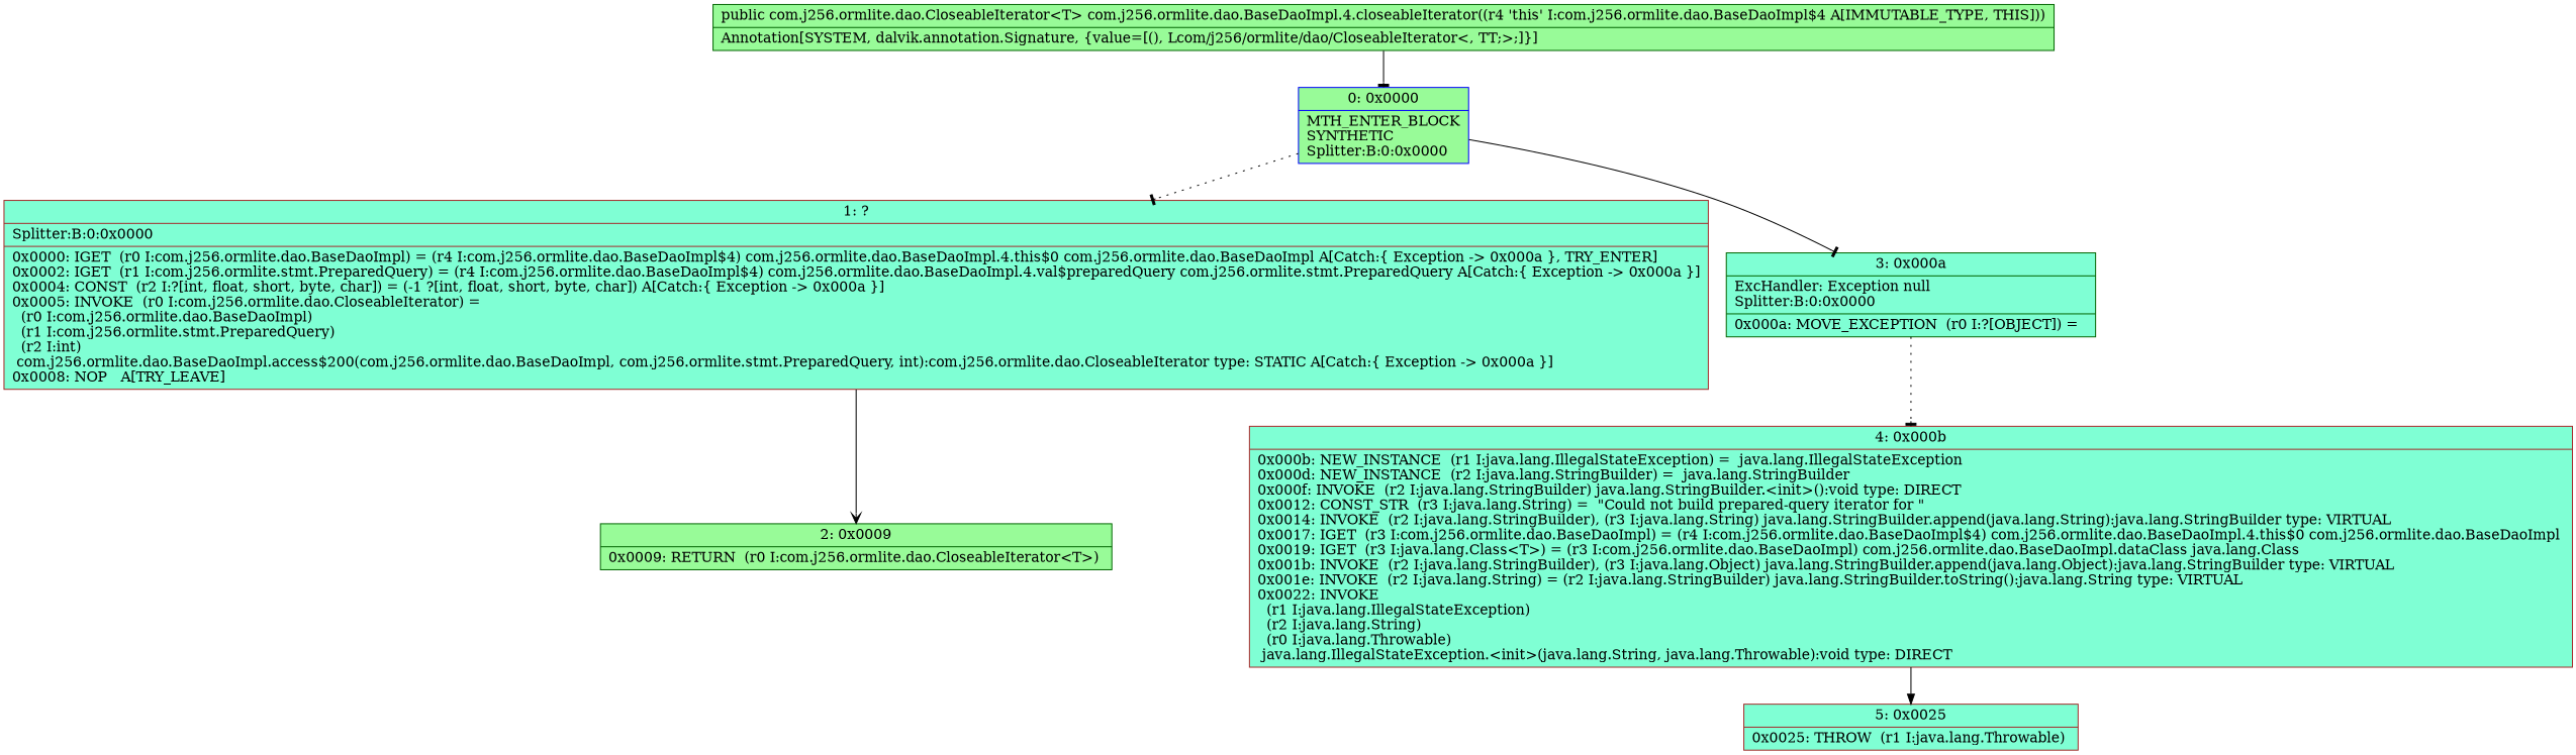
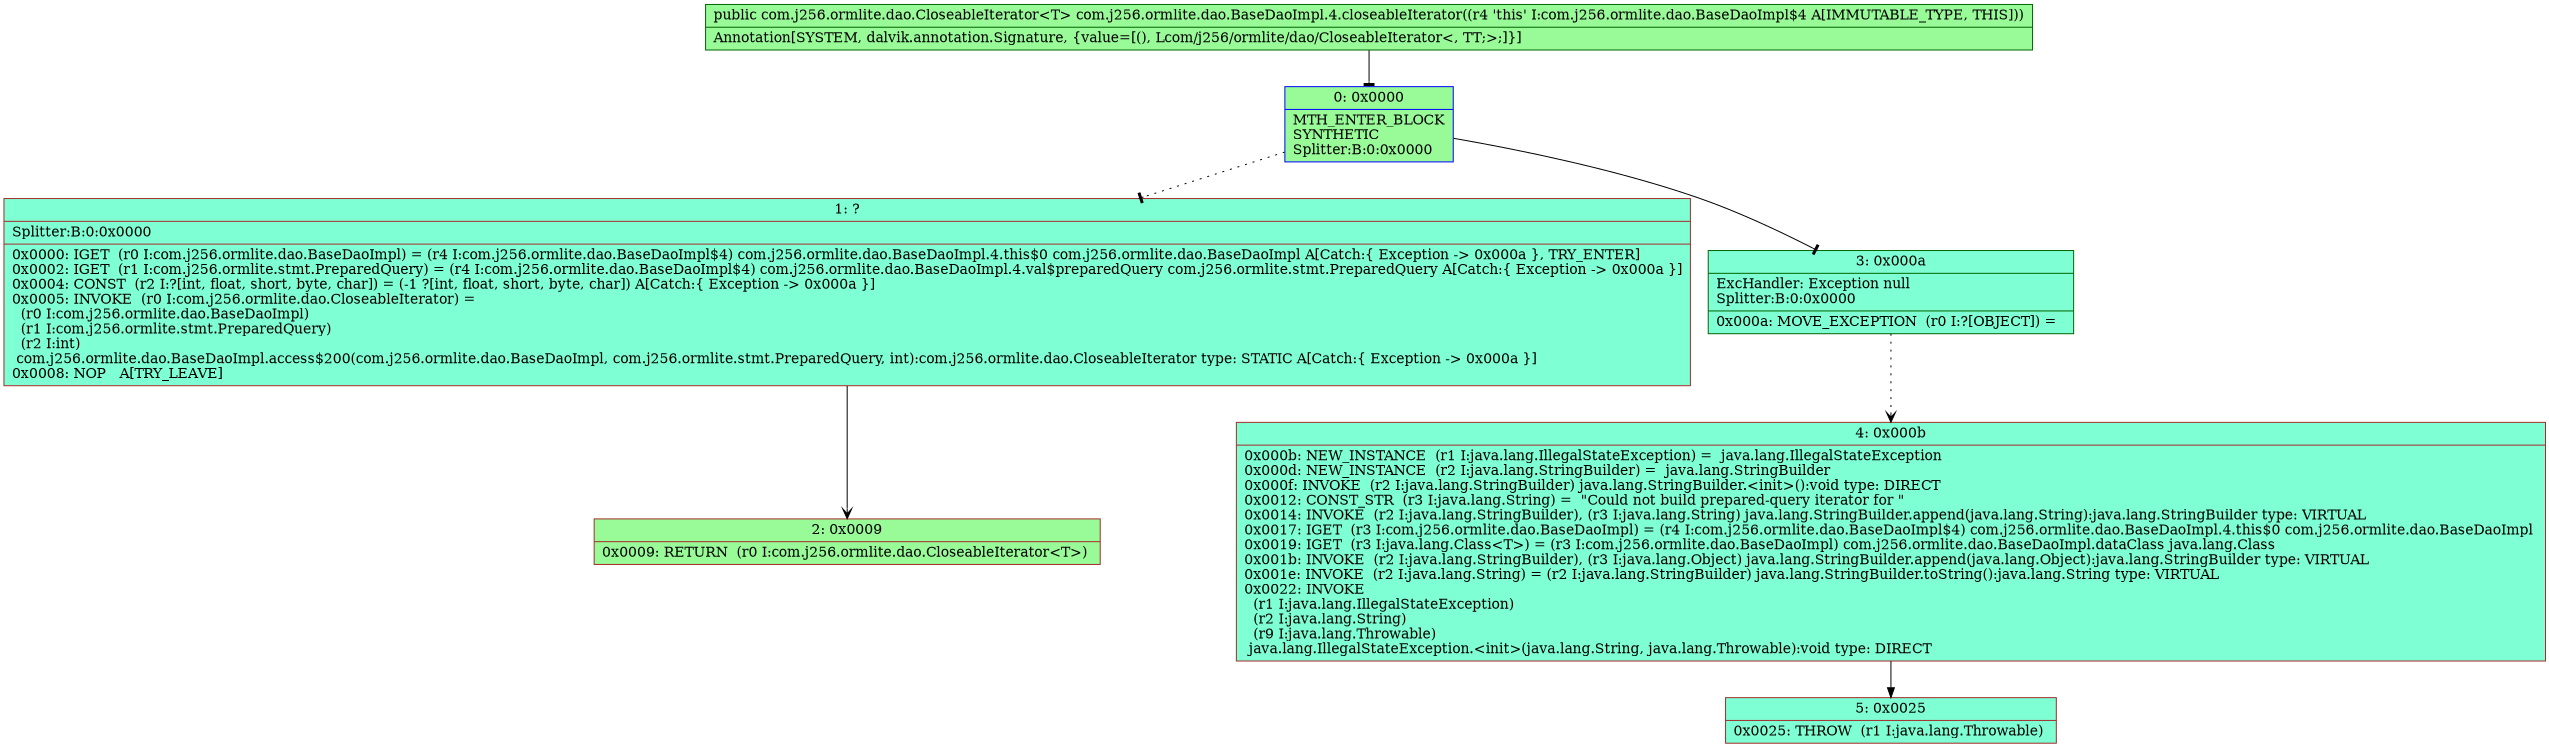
  digraph {
    node [color=brown fillcolor=aquamarine shape=record style=filled]
    edge [arrowhead=tee style=solid]
    n1 [color=blue fillcolor=palegreen label="{0\:\ 0x0000|MTH_ENTER_BLOCK\lSYNTHETIC\lSplitter:B:0:0x0000\l}"]
    n2 [label="{1\:\ ?|Splitter:B:0:0x0000\l|0x0000: IGET  (r0 I:com.j256.ormlite.dao.BaseDaoImpl) = (r4 I:com.j256.ormlite.dao.BaseDaoImpl$4) com.j256.ormlite.dao.BaseDaoImpl.4.this$0 com.j256.ormlite.dao.BaseDaoImpl A[Catch:\{ Exception \-\> 0x000a \}, TRY_ENTER]\l0x0002: IGET  (r1 I:com.j256.ormlite.stmt.PreparedQuery) = (r4 I:com.j256.ormlite.dao.BaseDaoImpl$4) com.j256.ormlite.dao.BaseDaoImpl.4.val$preparedQuery com.j256.ormlite.stmt.PreparedQuery A[Catch:\{ Exception \-\> 0x000a \}]\l0x0004: CONST  (r2 I:?[int, float, short, byte, char]) = (\-1 ?[int, float, short, byte, char]) A[Catch:\{ Exception \-\> 0x000a \}]\l0x0005: INVOKE  (r0 I:com.j256.ormlite.dao.CloseableIterator) = \l  (r0 I:com.j256.ormlite.dao.BaseDaoImpl)\l  (r1 I:com.j256.ormlite.stmt.PreparedQuery)\l  (r2 I:int)\l com.j256.ormlite.dao.BaseDaoImpl.access$200(com.j256.ormlite.dao.BaseDaoImpl, com.j256.ormlite.stmt.PreparedQuery, int):com.j256.ormlite.dao.CloseableIterator type: STATIC A[Catch:\{ Exception \-\> 0x000a \}]\l0x0008: NOP   A[TRY_LEAVE]\l}"]
    n3 [color=darkgreen label="{3\:\ 0x000a|ExcHandler: Exception null\lSplitter:B:0:0x0000\l|0x000a: MOVE_EXCEPTION  (r0 I:?[OBJECT]) =  \l}"]
-   n4 [color=darkgreen fillcolor=palegreen label="{2\:\ 0x0009|0x0009: RETURN  (r0 I:com.j256.ormlite.dao.CloseableIterator\<T\>) \l}"]
-   n5 [label="{4\:\ 0x000b|0x000b: NEW_INSTANCE  (r1 I:java.lang.IllegalStateException) =  java.lang.IllegalStateException \l0x000d: NEW_INSTANCE  (r2 I:java.lang.StringBuilder) =  java.lang.StringBuilder \l0x000f: INVOKE  (r2 I:java.lang.StringBuilder) java.lang.StringBuilder.\<init\>():void type: DIRECT \l0x0012: CONST_STR  (r3 I:java.lang.String) =  \"Could not build prepared\-query iterator for \" \l0x0014: INVOKE  (r2 I:java.lang.StringBuilder), (r3 I:java.lang.String) java.lang.StringBuilder.append(java.lang.String):java.lang.StringBuilder type: VIRTUAL \l0x0017: IGET  (r3 I:com.j256.ormlite.dao.BaseDaoImpl) = (r4 I:com.j256.ormlite.dao.BaseDaoImpl$4) com.j256.ormlite.dao.BaseDaoImpl.4.this$0 com.j256.ormlite.dao.BaseDaoImpl \l0x0019: IGET  (r3 I:java.lang.Class\<T\>) = (r3 I:com.j256.ormlite.dao.BaseDaoImpl) com.j256.ormlite.dao.BaseDaoImpl.dataClass java.lang.Class \l0x001b: INVOKE  (r2 I:java.lang.StringBuilder), (r3 I:java.lang.Object) java.lang.StringBuilder.append(java.lang.Object):java.lang.StringBuilder type: VIRTUAL \l0x001e: INVOKE  (r2 I:java.lang.String) = (r2 I:java.lang.StringBuilder) java.lang.StringBuilder.toString():java.lang.String type: VIRTUAL \l0x0022: INVOKE  \l  (r1 I:java.lang.IllegalStateException)\l  (r2 I:java.lang.String)\l  (r0 I:java.lang.Throwable)\l java.lang.IllegalStateException.\<init\>(java.lang.String, java.lang.Throwable):void type: DIRECT \l}"]
+   n4 [fillcolor=palegreen label="{2\:\ 0x0009|0x0009: RETURN  (r0 I:com.j256.ormlite.dao.CloseableIterator\<T\>) \l}"]
+   n5 [label="{4\:\ 0x000b|0x000b: NEW_INSTANCE  (r1 I:java.lang.IllegalStateException) =  java.lang.IllegalStateException \l0x000d: NEW_INSTANCE  (r2 I:java.lang.StringBuilder) =  java.lang.StringBuilder \l0x000f: INVOKE  (r2 I:java.lang.StringBuilder) java.lang.StringBuilder.\<init\>():void type: DIRECT \l0x0012: CONST_STR  (r3 I:java.lang.String) =  \"Could not build prepared\-query iterator for \" \l0x0014: INVOKE  (r2 I:java.lang.StringBuilder), (r3 I:java.lang.String) java.lang.StringBuilder.append(java.lang.String):java.lang.StringBuilder type: VIRTUAL \l0x0017: IGET  (r3 I:com.j256.ormlite.dao.BaseDaoImpl) = (r4 I:com.j256.ormlite.dao.BaseDaoImpl$4) com.j256.ormlite.dao.BaseDaoImpl.4.this$0 com.j256.ormlite.dao.BaseDaoImpl \l0x0019: IGET  (r3 I:java.lang.Class\<T\>) = (r3 I:com.j256.ormlite.dao.BaseDaoImpl) com.j256.ormlite.dao.BaseDaoImpl.dataClass java.lang.Class \l0x001b: INVOKE  (r2 I:java.lang.StringBuilder), (r3 I:java.lang.Object) java.lang.StringBuilder.append(java.lang.Object):java.lang.StringBuilder type: VIRTUAL \l0x001e: INVOKE  (r2 I:java.lang.String) = (r2 I:java.lang.StringBuilder) java.lang.StringBuilder.toString():java.lang.String type: VIRTUAL \l0x0022: INVOKE  \l  (r1 I:java.lang.IllegalStateException)\l  (r2 I:java.lang.String)\l  (r9 I:java.lang.Throwable)\l java.lang.IllegalStateException.\<init\>(java.lang.String, java.lang.Throwable):void type: DIRECT \l}"]
    n6 [label="{5\:\ 0x0025|0x0025: THROW  (r1 I:java.lang.Throwable) \l}"]
    n7 [color=darkgreen fillcolor=palegreen label="{public com.j256.ormlite.dao.CloseableIterator\<T\> com.j256.ormlite.dao.BaseDaoImpl.4.closeableIterator((r4 'this' I:com.j256.ormlite.dao.BaseDaoImpl$4 A[IMMUTABLE_TYPE, THIS]))  | Annotation[SYSTEM, dalvik.annotation.Signature, \{value=[(), Lcom\/j256\/ormlite\/dao\/CloseableIterator\<, TT;\>;]\}]\l}"]
    n1 -> n2 [style=dotted]
    n1 -> n3
    n2 -> n4 [arrowhead=vee]
-   n3 -> n5 [style=dotted]
+   n3 -> n5 [arrowhead=vee style=dotted]
    n5 -> n6 [arrowhead=normal]
    n7 -> n1
  }
